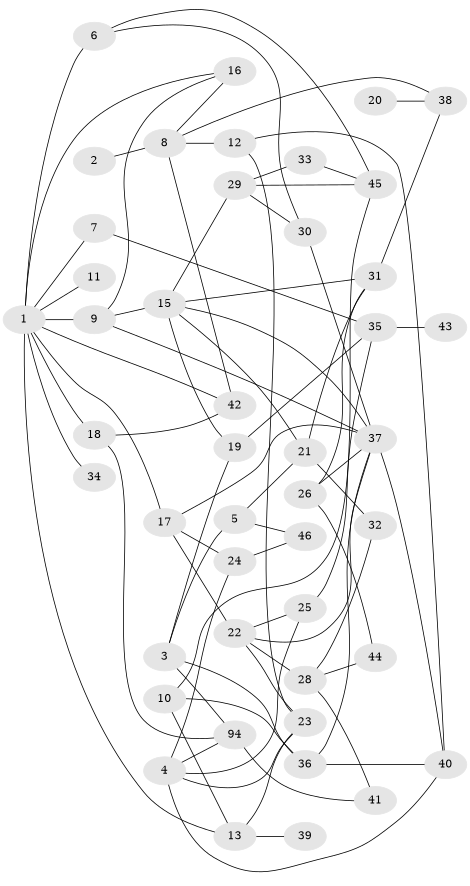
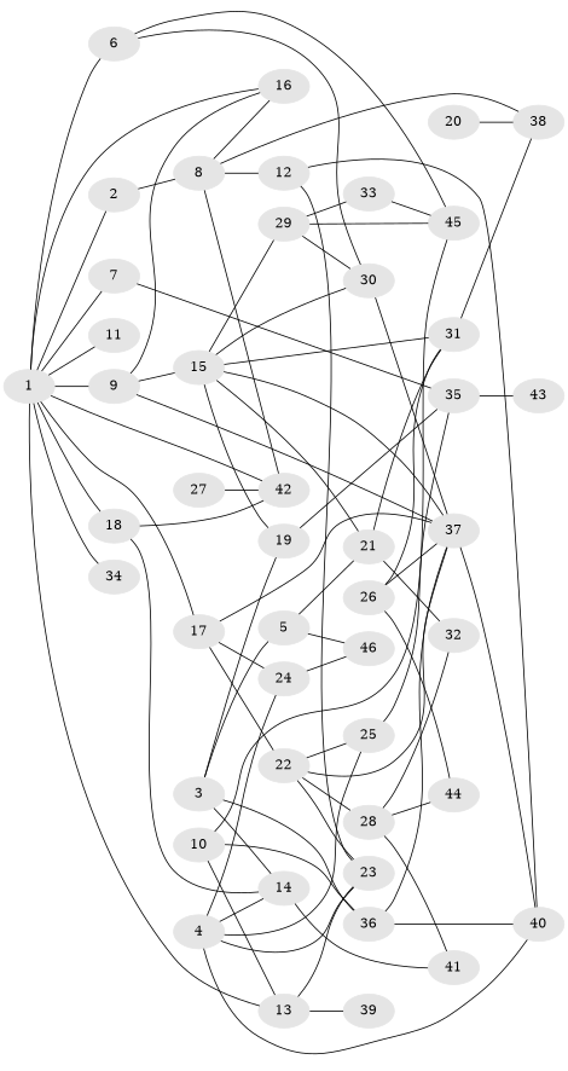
  graph {
    rankdir=LR
    node [color=gray90 style=filled]
    edge [weight=1.0]
    1
    2
    6
    7
    9
    11
    13
    16
    17
    18
    34
    42
    8
    30
    45
    35
    15
    37
    23
    39
    24
    22
-   14 [label=94]
+   14
    12
    38
    41
    3
    5
    19
    36
    21
    46
    40
    4
    25
    31
    32
    43
    29
    10
    33
    28
    20
    44
    26
+   27
+   1 -- 2
    1 -- 6 [weight=2.0]
    1 -- 7
    1 -- 9
    1 -- 11
    1 -- 13
    1 -- 16
    1 -- 17
    1 -- 18 [weight=2.0]
    1 -- 34
    1 -- 42
    2 -- 8
    6 -- 30
    6 -- 45
    7 -- 35
    9 -- 16
    9 -- 15
    9 -- 37
    13 -- 23
    13 -- 39
    17 -- 37
    17 -- 24
    17 -- 22
    18 -- 42
    18 -- 14
    8 -- 16
    8 -- 42
    8 -- 12 [weight=2.0]
    8 -- 38
    30 -- 37
    35 -- 43
+   15 -- 30
    15 -- 37
    15 -- 19
    15 -- 21
    15 -- 31
    15 -- 29
    37 -- 40
    24 -- 46
    22 -- 37
    22 -- 23
    22 -- 25
    22 -- 28
    14 -- 41
    12 -- 23
    12 -- 40
    3 -- 14 [weight=2.0]
    3 -- 5
    3 -- 19
    3 -- 36
    5 -- 21 [weight=2.0]
    5 -- 46
    19 -- 35 [weight=2.0]
    36 -- 37
    36 -- 40 [weight=2.0]
    21 -- 31
    21 -- 32
    4 -- 23
    4 -- 24
    4 -- 14
    4 -- 40
    4 -- 25
    25 -- 35
    31 -- 38
    29 -- 30
    29 -- 45
    29 -- 33
    10 -- 13
    10 -- 45
    10 -- 36
    33 -- 45
    28 -- 41
    28 -- 32
    28 -- 44
    20 -- 38
    26 -- 37
    26 -- 31
    26 -- 44
+   27 -- 42
  }
